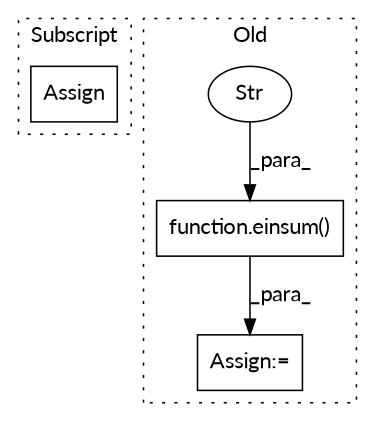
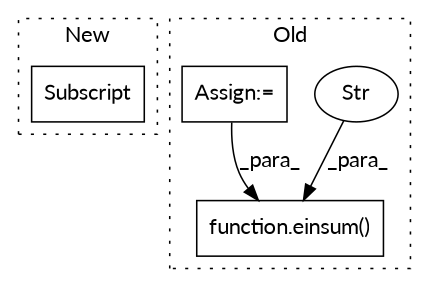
  digraph {
    fontname=Lato
    node [shape=box fontname=Lato]
    edge [fontname=Lato]
-   n1 [a=63 l="12,0" label=Assign s="4439,0"]
+   n1 [a=63 l="12,0" label=Subscript s="4439,0"]
    n2 [a=75 l="7,1" label="function.einsum()" s="4217,4255"]
    n3 [a=66 l=23 label=Str s=4224 shape=ellipse]
    n4 [a=68 l=3 label="Assign:=" s=4214]
    subgraph cluster_1 {
-     label=Subscript
+     label=New
      style=dotted
      n1
    }
    subgraph cluster_2 {
      label=Old
      style=dotted
      n2
      n3
      n4
    }
-   n2 -> n4 [label=_para_]
+   n4 -> n2 [label=_para_]
    n3 -> n2 [label=_para_]
  }
